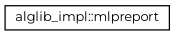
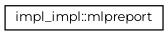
  digraph {
    rankdir=LR
    fontname=Montserrat
-   n1 [color=black fillcolor=white fontname=Montserrat fontsize=10 height=0.2 label="alglib_impl::mlpreport" shape=record style=filled width=0.4]
+   n1 [color=black fillcolor=white fontname=Montserrat fontsize=10 height=0.2 label="impl_impl::mlpreport" shape=record style=filled width=0.4]
  }
